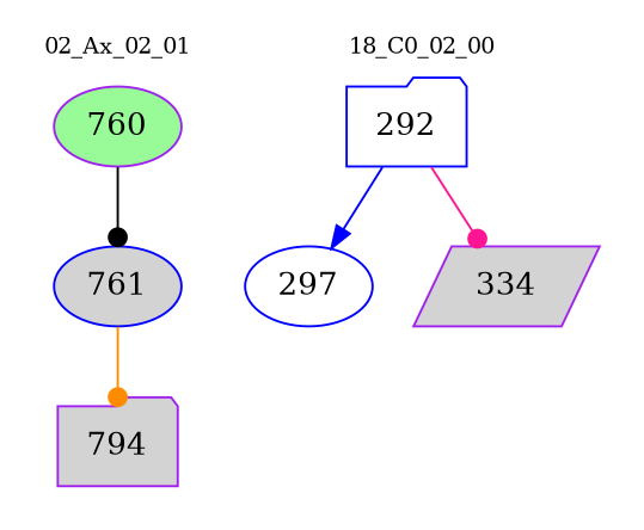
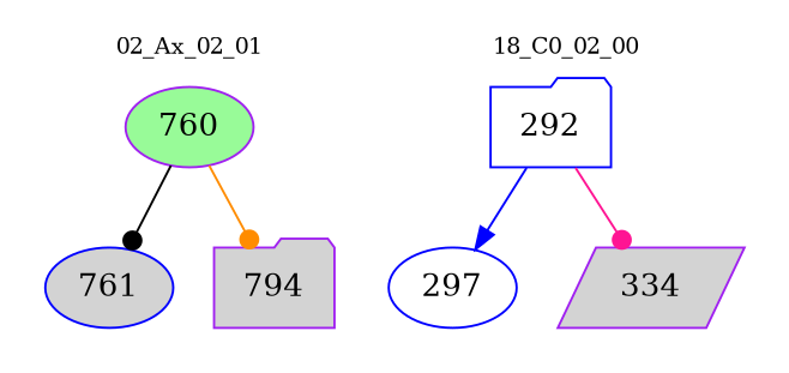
  digraph {
    node [color=purple fillcolor=lightgrey shape=ellipse style=filled]
    edge [arrowhead=dot]
    n1 [fillcolor=palegreen label=760]
    n2 [color=blue label=761]
    n3 [label=794 shape=folder]
    n4 [color=blue fillcolor=white label=297]
    n5 [color=blue fillcolor=white label=292 shape=folder]
    n6 [label=334 shape=parallelogram]
    subgraph cluster_1 {
      color=white
      fontsize=10
      label="02_Ax_02_01"
      n1
      n2
      n3
    }
    subgraph cluster_2 {
      color=white
      fontsize=10
      label="18_C0_02_00"
      n4
      n5
      n6
    }
    n1 -> n2 [color=black]
-   n2 -> n3 [color=darkorange]
+   n1 -> n3 [color=darkorange]
    n5 -> n4 [arrowhead=normal color=blue]
    n5 -> n6 [color=deeppink]
  }
